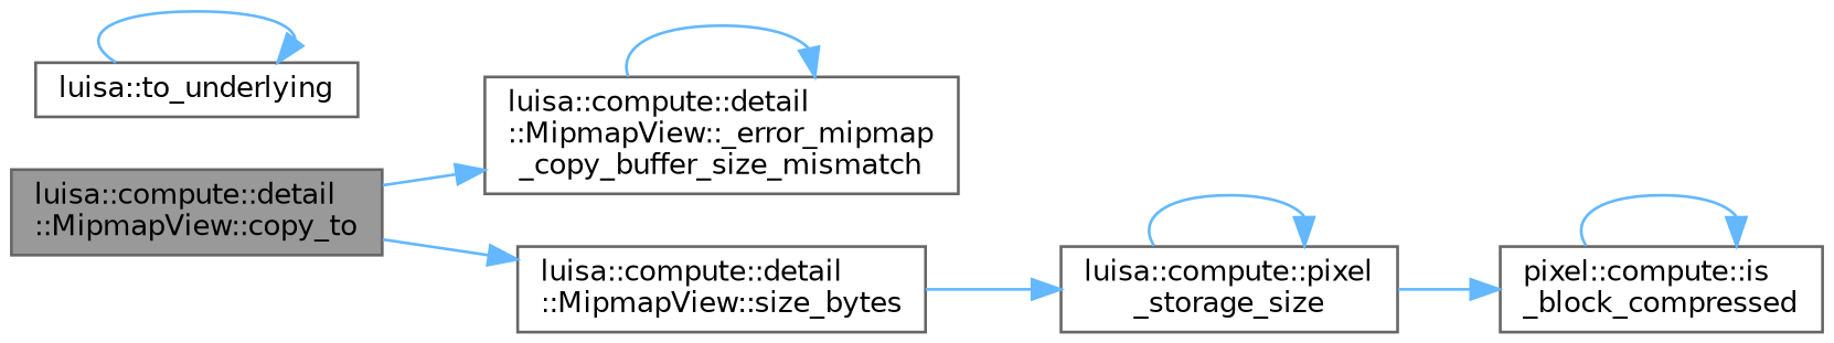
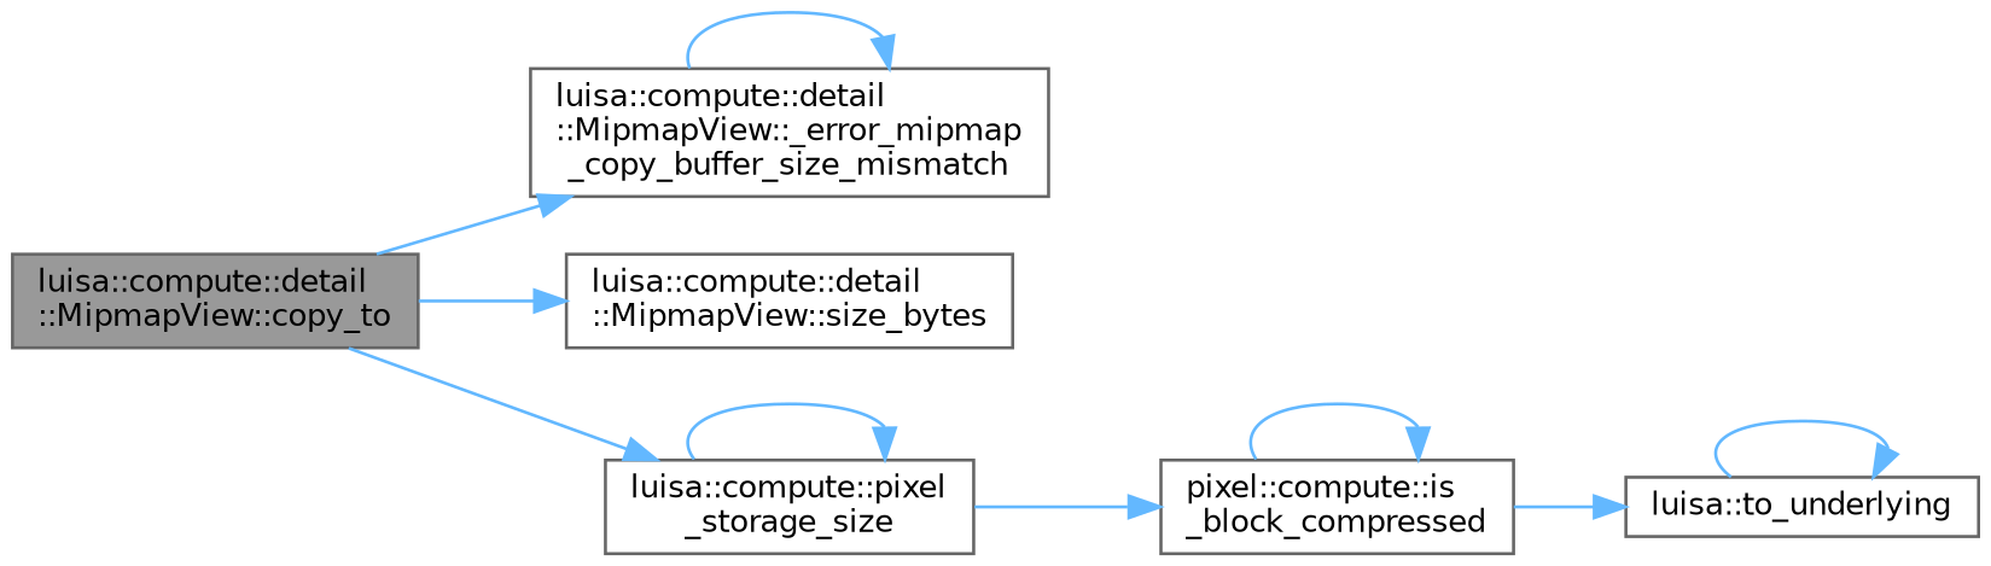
  digraph {
    rankdir=LR
    node [color=grey40 fillcolor=white fontname=Helvetica fontsize=10 shape=box style=filled]
    edge [color=steelblue1 fontname=Helvetica fontsize=10 labelfontname=Helvetica labelfontsize=10 style=solid]
    n1 [color=gray40 fillcolor=grey60 fontcolor=black height=0.2 label="luisa::compute::detail\l::MipmapView::copy_to" width=0.4]
    n2 [height=0.2 label="luisa::compute::detail\l::MipmapView::_error_mipmap\l_copy_buffer_size_mismatch" width=0.4]
    n3 [height=0.2 label="luisa::compute::detail\l::MipmapView::size_bytes" width=0.4]
    n4 [height=0.2 label="luisa::compute::pixel\l_storage_size" width=0.4]
    n5 [height=0.2 label="pixel::compute::is\l_block_compressed" width=0.4]
    n6 [height=0.2 label="luisa::to_underlying" width=0.4]
    n1 -> n2
    n1 -> n3
    n2 -> n2
-   n3 -> n4
+   n1 -> n4
    n4 -> n4
    n4 -> n5
    n5 -> n5
+   n5 -> n6
    n6 -> n6
  }
